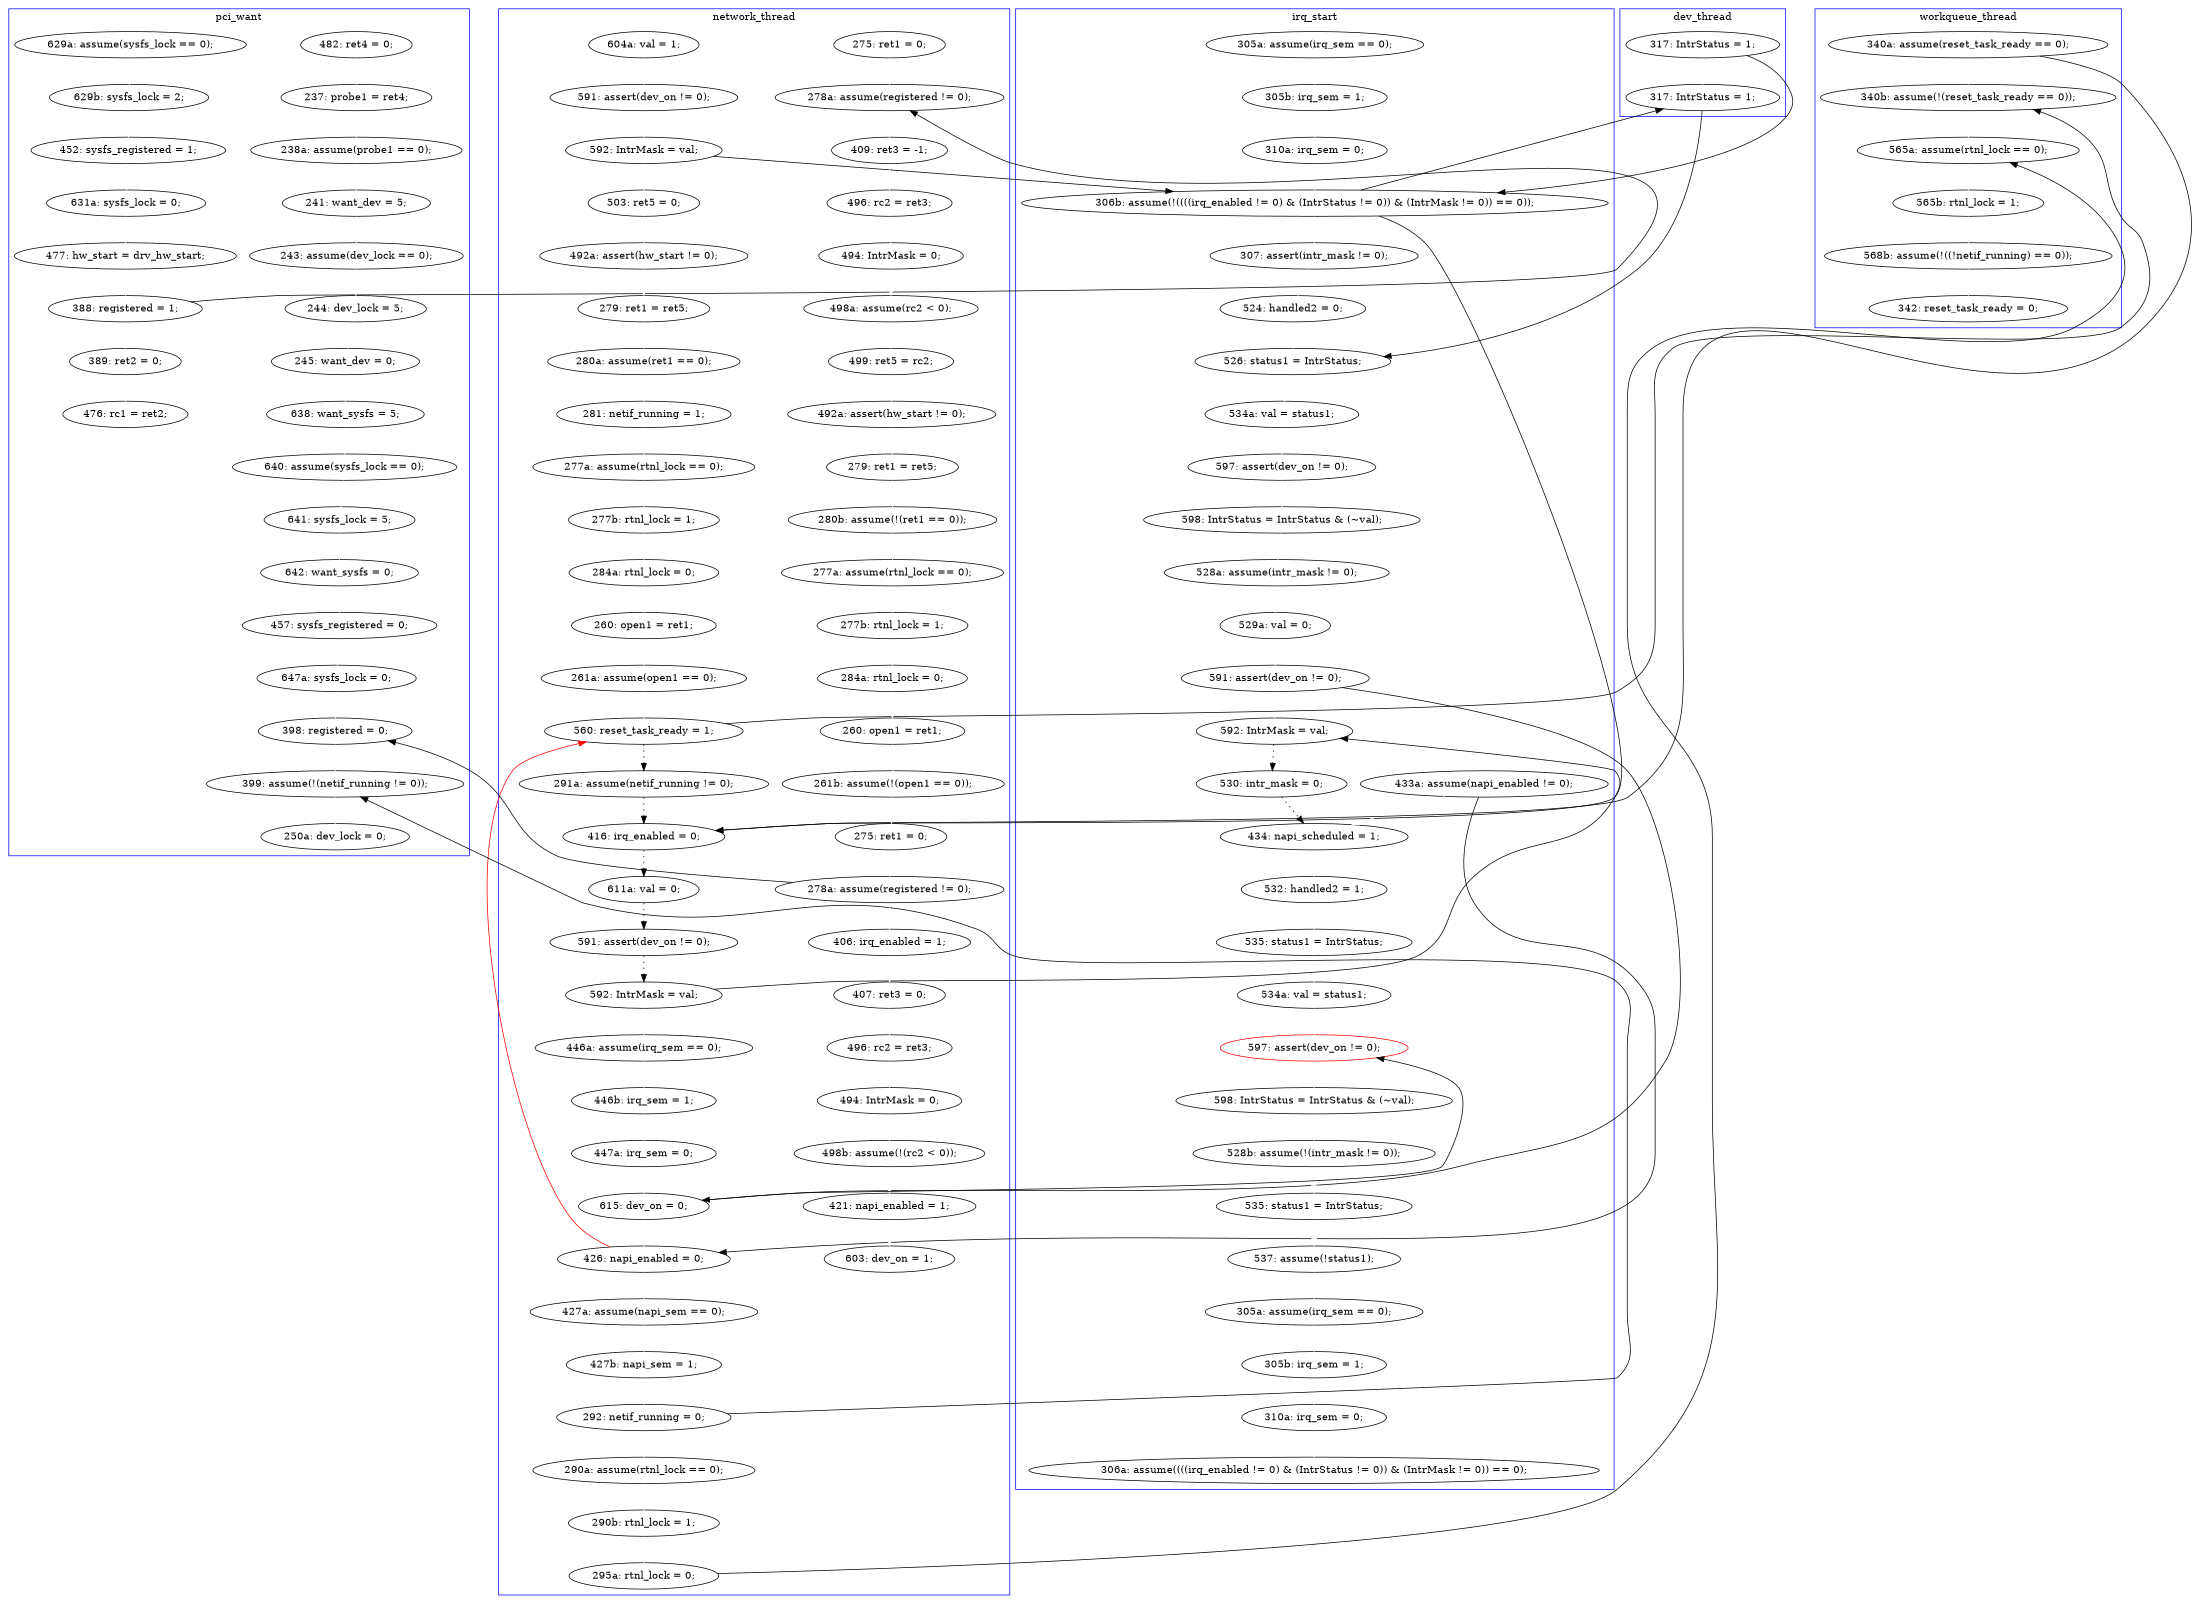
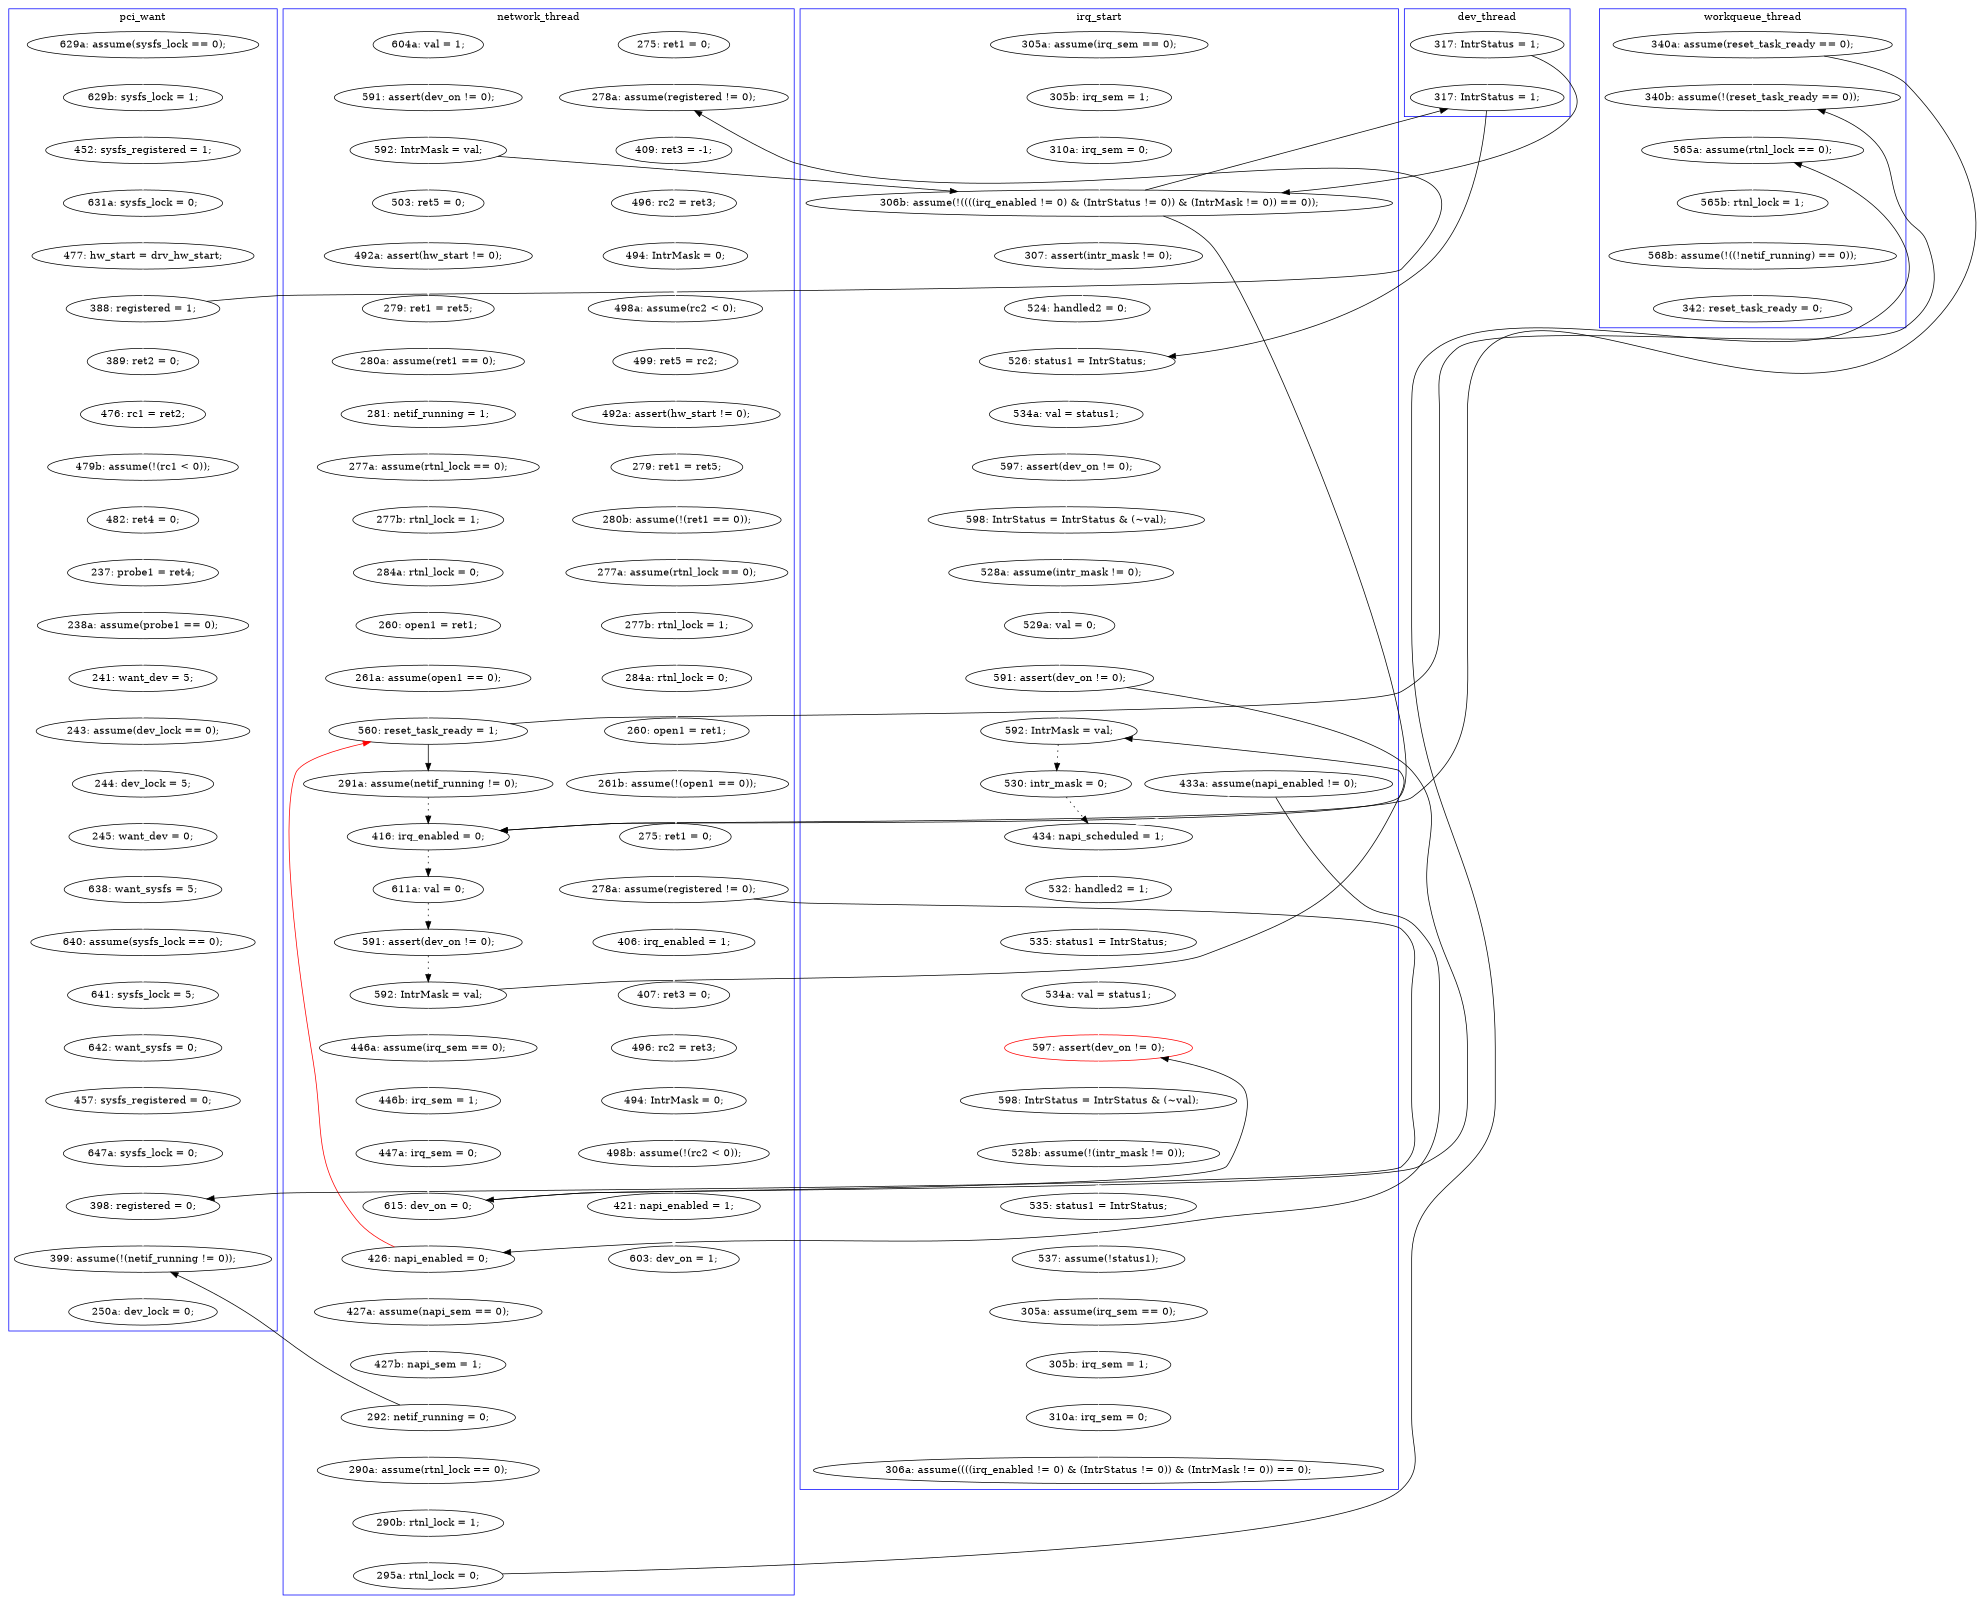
  digraph {
    edge [color=white style=solid]
    n1 [label="317: IntrStatus = 1;"]
    n2 [label="317: IntrStatus = 1;"]
    n3 [label="305a: assume(irq_sem == 0);"]
    n4 [label="305b: irq_sem = 1;"]
    n5 [label="306b: assume(!((((irq_enabled != 0) & (IntrStatus != 0)) & (IntrMask != 0)) == 0));"]
    n6 [label="524: handled2 = 0;"]
    n7 [label="526: status1 = IntrStatus;"]
    n8 [label="307: assert(intr_mask != 0);"]
    n9 [label="433a: assume(napi_enabled != 0);"]
    n10 [label="529a: val = 0;"]
    n11 [label="591: assert(dev_on != 0);"]
    n12 [color=red label="597: assert(dev_on != 0);"]
    n13 [label="310a: irq_sem = 0;"]
    n14 [label="306a: assume((((irq_enabled != 0) & (IntrStatus != 0)) & (IntrMask != 0)) == 0);"]
    n15 [label="535: status1 = IntrStatus;"]
    n16 [label="537: assume(!status1);"]
    n17 [label="310a: irq_sem = 0;"]
    n18 [label="534a: val = status1;"]
    n19 [label="534a: val = status1;"]
    n20 [label="597: assert(dev_on != 0);"]
    n21 [label="434: napi_scheduled = 1;"]
    n22 [label="532: handled2 = 1;"]
    n23 [label="528b: assume(!(intr_mask != 0));"]
    n24 [label="598: IntrStatus = IntrStatus & (~val);"]
    n25 [label="528a: assume(intr_mask != 0);"]
    n26 [label="530: intr_mask = 0;"]
    n27 [label="592: IntrMask = val;"]
    n28 [label="598: IntrStatus = IntrStatus & (~val);"]
    n29 [label="305b: irq_sem = 1;"]
    n30 [label="305a: assume(irq_sem == 0);"]
    n31 [label="535: status1 = IntrStatus;"]
    n32 [label="340b: assume(!(reset_task_ready == 0));"]
    n33 [label="565a: assume(rtnl_lock == 0);"]
    n34 [label="340a: assume(reset_task_ready == 0);"]
    n35 [label="565b: rtnl_lock = 1;"]
    n36 [label="568b: assume(!((!netif_running) == 0));"]
    n37 [label="342: reset_task_ready = 0;"]
    n38 [label="388: registered = 1;"]
    n39 [label="389: ret2 = 0;"]
    n40 [label="476: rc1 = ret2;"]
    n41 [label="631a: sysfs_lock = 0;"]
    n42 [label="477: hw_start = drv_hw_start;"]
    n43 [label="452: sysfs_registered = 1;"]
    n44 [label="243: assume(dev_lock == 0);"]
    n45 [label="244: dev_lock = 5;"]
+   n46 [label="479b: assume(!(rc1 < 0));"]
    n47 [label="482: ret4 = 0;"]
    n48 [label="245: want_dev = 0;"]
    n49 [label="237: probe1 = ret4;"]
    n50 [label="238a: assume(probe1 == 0);"]
    n51 [label="457: sysfs_registered = 0;"]
    n52 [label="647a: sysfs_lock = 0;"]
    n53 [label="640: assume(sysfs_lock == 0);"]
    n54 [label="641: sysfs_lock = 5;"]
    n55 [label="241: want_dev = 5;"]
    n56 [label="642: want_sysfs = 0;"]
    n57 [label="398: registered = 0;"]
    n58 [label="399: assume(!(netif_running != 0));"]
    n59 [label="250a: dev_lock = 0;"]
    n60 [label="629a: assume(sysfs_lock == 0);"]
-   n61 [label="629b: sysfs_lock = 2;"]
+   n61 [label="629b: sysfs_lock = 1;"]
    n62 [label="638: want_sysfs = 5;"]
    n63 [label="280b: assume(!(ret1 == 0));"]
    n64 [label="277a: assume(rtnl_lock == 0);"]
    n65 [label="416: irq_enabled = 0;"]
    n66 [label="426: napi_enabled = 0;"]
    n67 [label="427a: assume(napi_sem == 0);"]
    n68 [label="494: IntrMask = 0;"]
    n69 [label="498b: assume(!(rc2 < 0));"]
    n70 [label="278a: assume(registered != 0);"]
    n71 [label="492a: assert(hw_start != 0);"]
    n72 [label="279: ret1 = ret5;"]
    n73 [label="427b: napi_sem = 1;"]
    n74 [label="292: netif_running = 0;"]
    n75 [label="560: reset_task_ready = 1;"]
    n76 [label="407: ret3 = 0;"]
    n77 [label="496: rc2 = ret3;"]
    n78 [label="492a: assert(hw_start != 0);"]
    n79 [label="279: ret1 = ret5;"]
    n80 [label="592: IntrMask = val;"]
    n81 [label="503: ret5 = 0;"]
    n82 [label="275: ret1 = 0;"]
    n83 [label="604a: val = 1;"]
    n84 [label="277b: rtnl_lock = 1;"]
    n85 [label="284a: rtnl_lock = 0;"]
    n86 [label="277b: rtnl_lock = 1;"]
    n87 [label="615: dev_on = 0;"]
    n88 [label="261b: assume(!(open1 == 0));"]
    n89 [label="275: ret1 = 0;"]
    n90 [label="278a: assume(registered != 0);"]
    n91 [label="494: IntrMask = 0;"]
    n92 [label="498a: assume(rc2 < 0);"]
    n93 [label="284a: rtnl_lock = 0;"]
    n94 [label="261a: assume(open1 == 0);"]
    n95 [label="290a: assume(rtnl_lock == 0);"]
    n96 [label="290b: rtnl_lock = 1;"]
    n97 [label="591: assert(dev_on != 0);"]
    n98 [label="291a: assume(netif_running != 0);"]
    n99 [label="603: dev_on = 1;"]
    n100 [label="446b: irq_sem = 1;"]
    n101 [label="447a: irq_sem = 0;"]
    n102 [label="421: napi_enabled = 1;"]
    n103 [label="499: ret5 = rc2;"]
    n104 [label="591: assert(dev_on != 0);"]
    n105 [label="592: IntrMask = val;"]
    n106 [label="446a: assume(irq_sem == 0);"]
    n107 [label="277a: assume(rtnl_lock == 0);"]
    n108 [label="281: netif_running = 1;"]
    n109 [label="295a: rtnl_lock = 0;"]
    n110 [label="406: irq_enabled = 1;"]
    n111 [label="260: open1 = ret1;"]
    n112 [label="611a: val = 0;"]
    n113 [label="496: rc2 = ret3;"]
    n114 [label="280a: assume(ret1 == 0);"]
    n115 [label="260: open1 = ret1;"]
    n116 [label="409: ret3 = -1;"]
    subgraph cluster_1 {
      color=blue
      label=dev_thread
      n1
      n2
    }
    subgraph cluster_2 {
      color=blue
      label=irq_start
      n3
      n4
      n5
      n6
      n7
      n8
      n9
      n10
      n11
      n12
      n13
      n14
      n15
      n16
      n17
      n18
      n19
      n20
      n21
      n22
      n23
      n24
      n25
      n26
      n27
      n28
      n29
      n30
      n31
    }
    subgraph cluster_3 {
      color=blue
      label=workqueue_thread
      n32
      n33
      n34
      n35
      n36
      n37
    }
    subgraph cluster_4 {
      color=blue
      label=pci_want
      n38
      n39
      n40
      n41
      n42
      n43
      n44
      n45
+     n46
      n47
      n48
      n49
      n50
      n51
      n52
      n53
      n54
      n55
      n56
      n57
      n58
      n59
      n60
      n61
      n62
    }
    subgraph cluster_5 {
      color=blue
      label=network_thread
      n63
      n64
      n65
      n66
      n67
      n68
      n69
      n70
      n71
      n72
      n73
      n74
      n75
      n76
      n77
      n78
      n79
      n80
      n81
      n82
      n83
      n84
      n85
      n86
      n87
      n88
      n89
      n90
      n91
      n92
      n93
      n94
      n95
      n96
      n97
      n98
      n99
      n100
      n101
      n102
      n103
      n104
      n105
      n106
      n107
      n108
      n109
      n110
      n111
      n112
      n113
      n114
      n115
      n116
    }
    n1 -> n7 [color=black constraint=false]
    n2 -> n1
    n2 -> n5 [color=black constraint=false]
    n3 -> n4
    n4 -> n13
    n5 -> n1 [color=black constraint=false]
    n5 -> n8
    n5 -> n65 [color=black constraint=false]
    n6 -> n7
    n7 -> n19
    n8 -> n6
    n9 -> n21
    n9 -> n66 [color=black constraint=false]
    n10 -> n11
    n11 -> n27
    n11 -> n87 [color=black constraint=false]
    n12 -> n28
    n13 -> n14
    n15 -> n16
    n16 -> n3
    n17 -> n5
    n18 -> n12
    n19 -> n20
    n20 -> n24
    n21 -> n22
    n22 -> n31
    n23 -> n15
    n24 -> n25
    n25 -> n10
    n26 -> n21 [color=black style=dotted]
    n27 -> n26 [color=black style=dotted]
    n28 -> n23
    n29 -> n17
    n30 -> n29
    n31 -> n18
    n32 -> n33
    n33 -> n35
    n34 -> n32
    n34 -> n65 [color=black constraint=false]
    n35 -> n36
    n36 -> n37
    n38 -> n39
    n38 -> n70 [color=black constraint=false]
    n39 -> n40
+   n40 -> n46
    n41 -> n42
    n42 -> n38
    n43 -> n41
    n44 -> n45
    n45 -> n48
+   n46 -> n47
    n47 -> n49
    n48 -> n62
    n49 -> n50
    n50 -> n55
    n51 -> n52
    n52 -> n57
    n53 -> n54
    n54 -> n56
    n55 -> n44
    n56 -> n51
    n57 -> n58
    n58 -> n59
    n60 -> n61
    n61 -> n43
    n62 -> n53
    n63 -> n64
    n64 -> n86
    n65 -> n112 [color=black style=dotted]
    n66 -> n67
    n66 -> n75 [color=red constraint=false]
    n67 -> n73
    n68 -> n69
    n69 -> n102
    n70 -> n116
    n71 -> n72
    n72 -> n114
    n73 -> n74
    n74 -> n58 [color=black constraint=false]
    n74 -> n95
    n75 -> n32 [color=black constraint=false]
-   n75 -> n98 [color=black style=dotted]
+   n75 -> n98 [color=black]
    n76 -> n77
    n77 -> n68
    n78 -> n79
    n79 -> n63
    n80 -> n5 [color=black constraint=false]
    n80 -> n81
    n81 -> n71
    n82 -> n70
    n83 -> n97
    n84 -> n85
    n85 -> n111
    n86 -> n93
    n87 -> n12 [color=black constraint=false]
    n87 -> n66
    n88 -> n89
    n89 -> n90
    n90 -> n57 [color=black constraint=false]
    n90 -> n110
    n91 -> n92
    n92 -> n103
    n93 -> n115
    n94 -> n75
    n95 -> n96
    n96 -> n109
    n97 -> n80
    n98 -> n65 [color=black style=dotted]
    n100 -> n101
    n101 -> n87
    n102 -> n99
    n103 -> n78
    n104 -> n105 [color=black style=dotted]
    n105 -> n27 [color=black constraint=false]
    n105 -> n106
    n106 -> n100
    n107 -> n84
    n108 -> n107
    n109 -> n33 [color=black constraint=false]
    n110 -> n76
    n111 -> n94
    n112 -> n104 [color=black style=dotted]
    n113 -> n91
    n114 -> n108
    n115 -> n88
    n116 -> n113
  }
